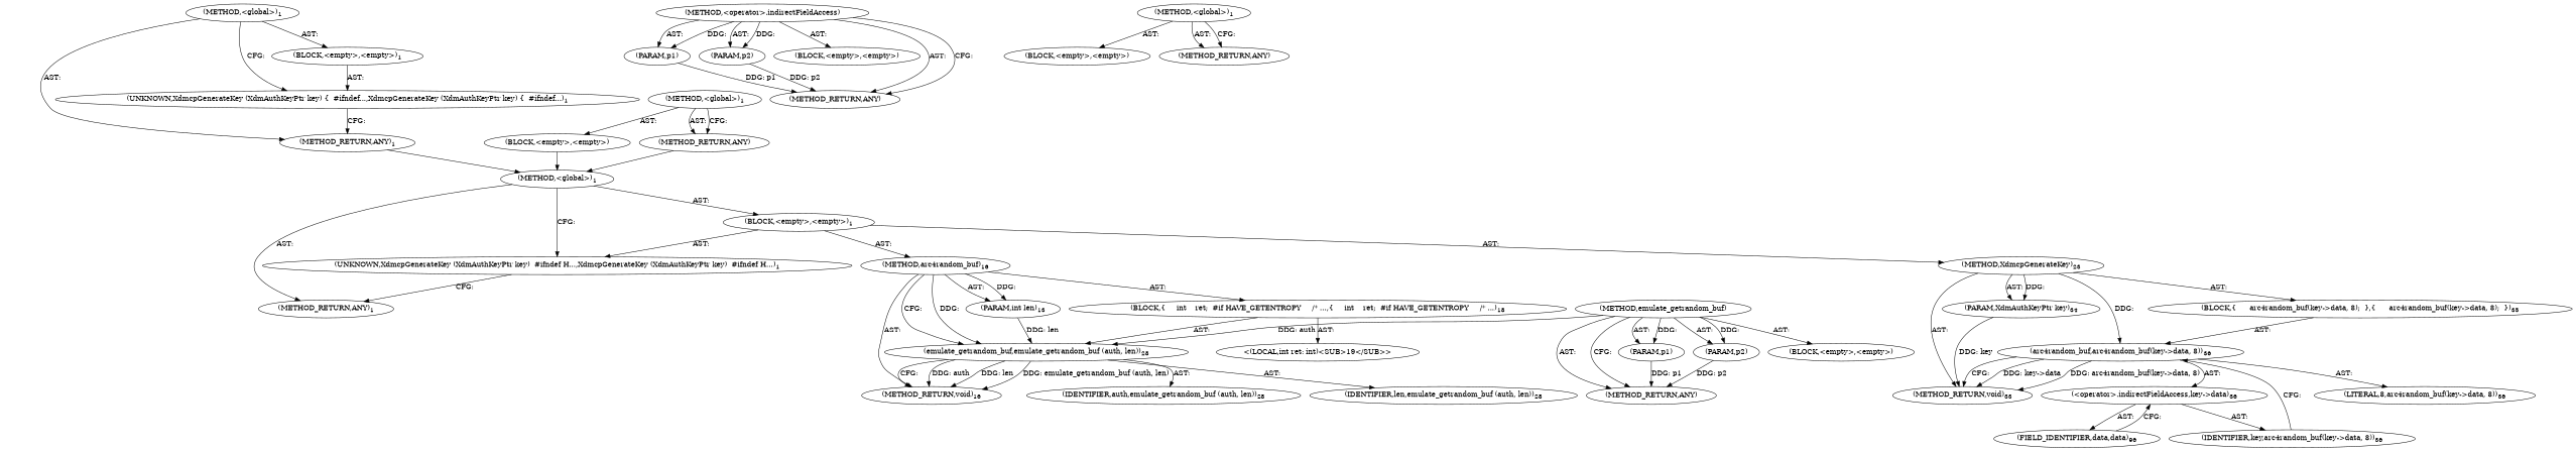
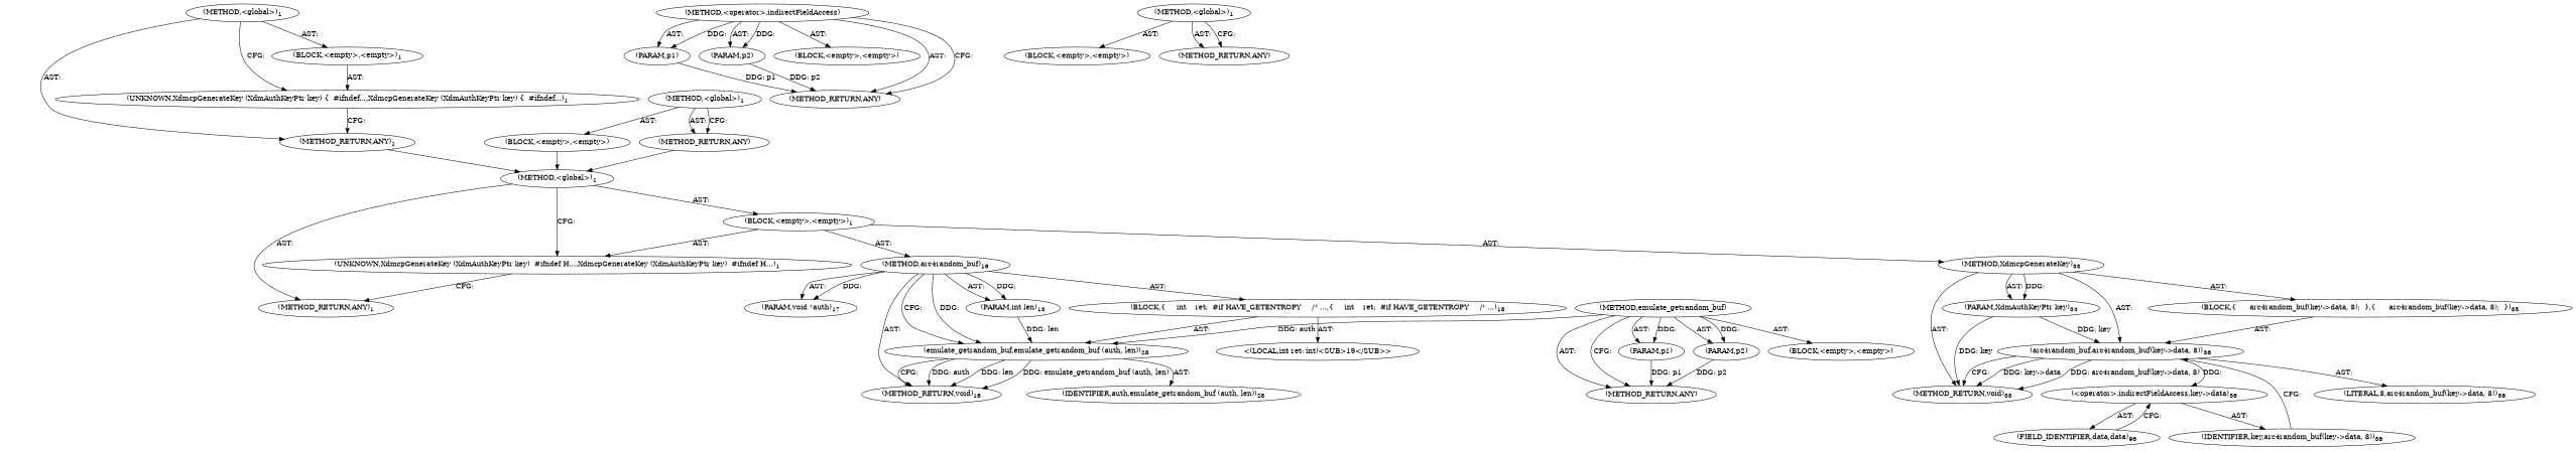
  digraph {
    n1 [label=<(METHOD,&lt;global&gt;)<SUB>1</SUB>>]
    n2 [label=<(BLOCK,&lt;empty&gt;,&lt;empty&gt;)<SUB>1</SUB>>]
    n3 [label=<(UNKNOWN,XdmcpGenerateKey (XdmAuthKeyPtr key) {  #ifndef...,XdmcpGenerateKey (XdmAuthKeyPtr key) {  #ifndef...)<SUB>1</SUB>>]
    n4 [label=<(METHOD_RETURN,ANY)<SUB>1</SUB>>]
    n5 [label=<(METHOD,&lt;global&gt;)<SUB>1</SUB>>]
    n6 [label=<(BLOCK,&lt;empty&gt;,&lt;empty&gt;)<SUB>1</SUB>>]
    n7 [label=<(UNKNOWN,XdmcpGenerateKey (XdmAuthKeyPtr key)  #ifndef H...,XdmcpGenerateKey (XdmAuthKeyPtr key)  #ifndef H...)<SUB>1</SUB>>]
    n8 [label=<(METHOD_RETURN,ANY)<SUB>1</SUB>>]
    n9 [label=<(METHOD,&lt;global&gt;)<SUB>1</SUB>>]
    n10 [label=<(BLOCK,&lt;empty&gt;,&lt;empty&gt;)>]
    n11 [label=<(METHOD_RETURN,ANY)>]
    n12 [label=<(METHOD,arc4random_buf)<SUB>16</SUB>>]
-   n13 [label=<(METHOD,XdmcpGenerateKey)<SUB>23</SUB>>]
+   n13 [label=<(METHOD,XdmcpGenerateKey)<SUB>33</SUB>>]
+   n14 [label=<(PARAM,void *auth)<SUB>17</SUB>>]
    n15 [label=<(PARAM,int len)<SUB>13</SUB>>]
    n16 [label=<(BLOCK,{     int	    ret;  #if HAVE_GETENTROPY     /* ...,{     int	    ret;  #if HAVE_GETENTROPY     /* ...)<SUB>18</SUB>>]
    n17 [label=<(emulate_getrandom_buf,emulate_getrandom_buf (auth, len))<SUB>28</SUB>>]
    n18 [label=<(METHOD_RETURN,void)<SUB>16</SUB>>]
    n19 [label=<(PARAM,XdmAuthKeyPtr key)<SUB>34</SUB>>]
    n20 [label=<(BLOCK,{      arc4random_buf(key-&gt;data, 8);  },{      arc4random_buf(key-&gt;data, 8);  })<SUB>35</SUB>>]
    n21 [label=<(arc4random_buf,arc4random_buf(key-&gt;data, 8))<SUB>36</SUB>>]
    n22 [label=<(METHOD_RETURN,void)<SUB>33</SUB>>]
    n23 [label="<(LOCAL,int ret: int)<SUB>19</SUB>>"]
    n24 [label=<(IDENTIFIER,auth,emulate_getrandom_buf (auth, len))<SUB>28</SUB>>]
-   n25 [label=<(IDENTIFIER,len,emulate_getrandom_buf (auth, len))<SUB>28</SUB>>]
    n26 [label=<(&lt;operator&gt;.indirectFieldAccess,key-&gt;data)<SUB>36</SUB>>]
    n27 [label=<(LITERAL,8,arc4random_buf(key-&gt;data, 8))<SUB>36</SUB>>]
    n28 [label=<(FIELD_IDENTIFIER,data,data)<SUB>96</SUB>>]
    n29 [label=<(IDENTIFIER,key,arc4random_buf(key-&gt;data, 8))<SUB>36</SUB>>]
    n30 [label=<(METHOD,emulate_getrandom_buf)>]
    n31 [label=<(PARAM,p1)>]
    n32 [label=<(PARAM,p2)>]
    n33 [label=<(BLOCK,&lt;empty&gt;,&lt;empty&gt;)>]
    n34 [label=<(METHOD_RETURN,ANY)>]
    n35 [label=<(METHOD,&lt;operator&gt;.indirectFieldAccess)>]
    n36 [label=<(PARAM,p1)>]
    n37 [label=<(PARAM,p2)>]
    n38 [label=<(BLOCK,&lt;empty&gt;,&lt;empty&gt;)>]
    n39 [label=<(METHOD_RETURN,ANY)>]
    n40 [label=<(METHOD,&lt;global&gt;)<SUB>1</SUB>>]
    n41 [label=<(BLOCK,&lt;empty&gt;,&lt;empty&gt;)>]
    n42 [label=<(METHOD_RETURN,ANY)>]
    n1 -> n2 [label="AST: "]
    n1 -> n3 [label="CFG: "]
    n1 -> n4 [label="AST: "]
    n2 -> n3 [label="AST: "]
    n3 -> n4 [label="CFG: "]
    n4 -> n5
    n5 -> n6 [label="AST: "]
    n5 -> n7 [label="CFG: "]
    n5 -> n8 [label="AST: "]
    n6 -> n7 [label="AST: "]
    n6 -> n12 [label="AST: "]
    n6 -> n13 [label="AST: "]
    n7 -> n8 [label="CFG: "]
    n9 -> n10 [label="AST: "]
    n9 -> n11 [label="AST: "]
    n9 -> n11 [label="CFG: "]
    n10 -> n5
    n11 -> n5
+   n12 -> n14 [label="AST: "]
+   n12 -> n14 [label="DDG: "]
    n12 -> n15 [label="AST: "]
    n12 -> n15 [label="DDG: "]
    n12 -> n16 [label="AST: "]
    n12 -> n17 [label="CFG: "]
    n12 -> n17 [label="DDG: "]
    n12 -> n18 [label="AST: "]
    n13 -> n19 [label="AST: "]
    n13 -> n19 [label="DDG: "]
    n13 -> n20 [label="AST: "]
-   n13 -> n21 [label="DDG: "]
+   n13 -> n21 [label="AST: "]
    n13 -> n22 [label="AST: "]
    n15 -> n17 [label="DDG: len"]
    n16 -> n17 [label="AST: "]
    n16 -> n23 [label="AST: "]
    n17 -> n18 [label="CFG: "]
    n17 -> n18 [label="DDG: auth"]
    n17 -> n18 [label="DDG: len"]
    n17 -> n18 [label="DDG: emulate_getrandom_buf (auth, len)"]
    n17 -> n24 [label="AST: "]
-   n17 -> n25 [label="AST: "]
+   n19 -> n21 [label="DDG: key"]
    n19 -> n22 [label="DDG: key"]
    n20 -> n21 [label="AST: "]
    n21 -> n22 [label="CFG: "]
    n21 -> n22 [label="DDG: key-&gt;data"]
    n21 -> n22 [label="DDG: arc4random_buf(key-&gt;data, 8)"]
-   n21 -> n26 [label="AST: "]
+   n21 -> n26 [label="DDG: "]
    n21 -> n27 [label="AST: "]
    n26 -> n28 [label="AST: "]
    n26 -> n29 [label="AST: "]
    n28 -> n26 [label="CFG: "]
    n29 -> n21 [label="CFG: "]
    n30 -> n17 [label="DDG: auth"]
    n30 -> n31 [label="AST: "]
    n30 -> n31 [label="DDG: "]
    n30 -> n32 [label="AST: "]
    n30 -> n32 [label="DDG: "]
    n30 -> n33 [label="AST: "]
    n30 -> n34 [label="AST: "]
    n30 -> n34 [label="CFG: "]
    n31 -> n34 [label="DDG: p1"]
    n32 -> n34 [label="DDG: p2"]
    n35 -> n36 [label="AST: "]
    n35 -> n36 [label="DDG: "]
    n35 -> n37 [label="AST: "]
    n35 -> n37 [label="DDG: "]
    n35 -> n38 [label="AST: "]
    n35 -> n39 [label="AST: "]
    n35 -> n39 [label="CFG: "]
    n36 -> n39 [label="DDG: p1"]
    n37 -> n39 [label="DDG: p2"]
    n40 -> n41 [label="AST: "]
    n40 -> n42 [label="AST: "]
    n40 -> n42 [label="CFG: "]
  }
